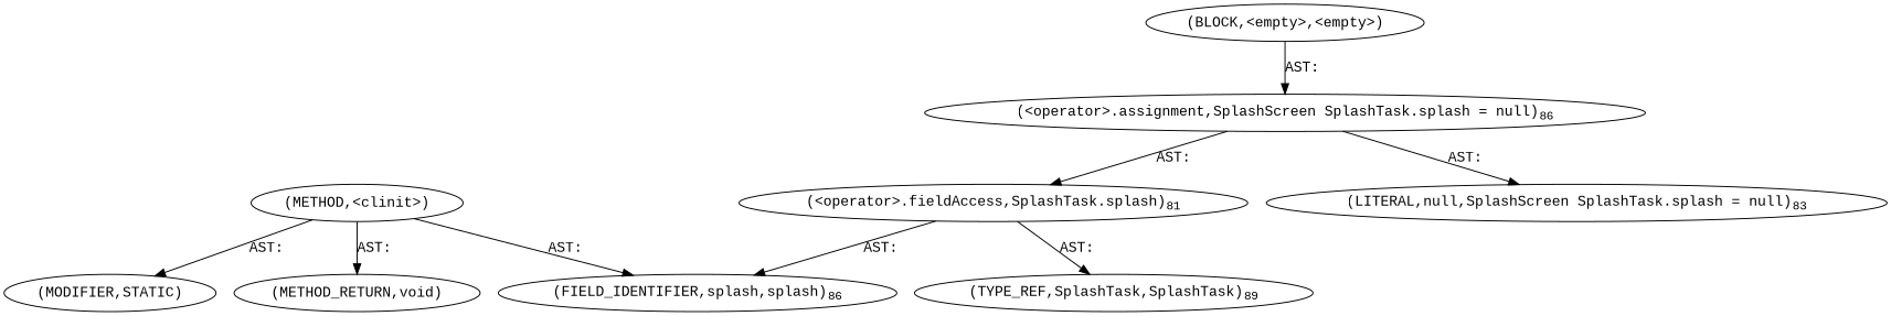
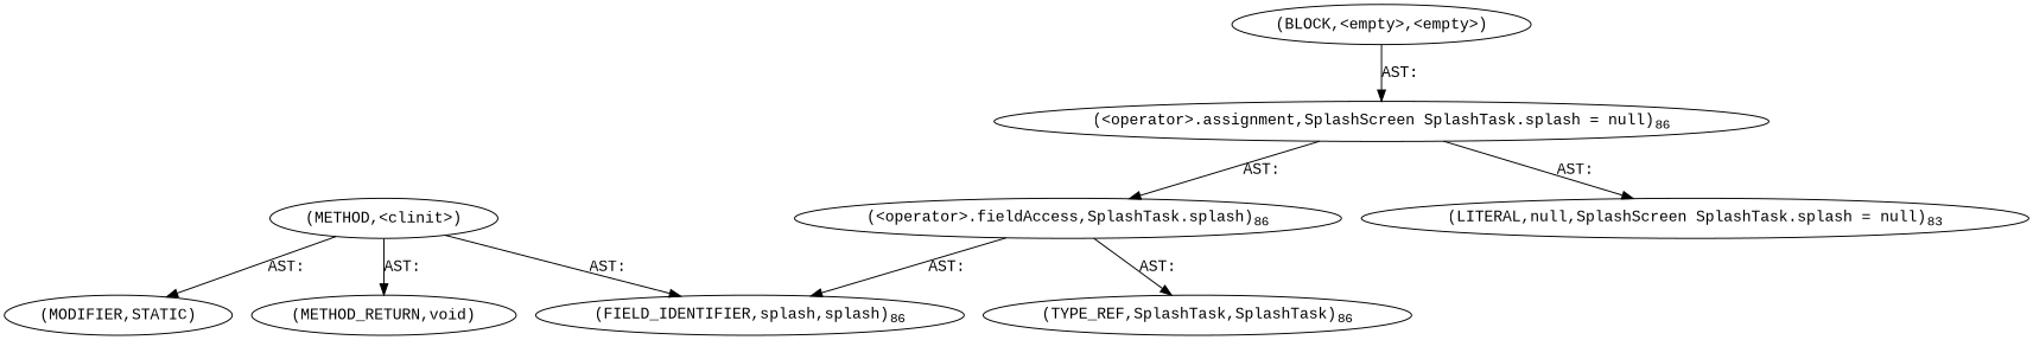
  digraph {
    fontname="Liberation Mono"
    node [fontname="Liberation Mono"]
    edge [fontname="Liberation Mono"]
    n1 [label=<(METHOD,&lt;clinit&gt;)>]
    n2 [label=<(MODIFIER,STATIC)>]
    n3 [label=<(METHOD_RETURN,void)>]
    n4 [label=<(FIELD_IDENTIFIER,splash,splash)<SUB>86</SUB>>]
    n5 [label=<(BLOCK,&lt;empty&gt;,&lt;empty&gt;)>]
    n6 [label=<(&lt;operator&gt;.assignment,SplashScreen SplashTask.splash = null)<SUB>86</SUB>>]
-   n7 [label=<(&lt;operator&gt;.fieldAccess,SplashTask.splash)<SUB>81</SUB>>]
+   n7 [label=<(&lt;operator&gt;.fieldAccess,SplashTask.splash)<SUB>86</SUB>>]
    n8 [label=<(LITERAL,null,SplashScreen SplashTask.splash = null)<SUB>83</SUB>>]
-   n9 [label=<(TYPE_REF,SplashTask,SplashTask)<SUB>89</SUB>>]
+   n9 [label=<(TYPE_REF,SplashTask,SplashTask)<SUB>86</SUB>>]
    n1 -> n2 [label="AST: "]
    n1 -> n3 [label="AST: "]
    n1 -> n4 [label="AST: "]
    n5 -> n6 [label="AST: "]
    n6 -> n7 [label="AST: "]
    n6 -> n8 [label="AST: "]
    n7 -> n4 [label="AST: "]
    n7 -> n9 [label="AST: "]
  }
